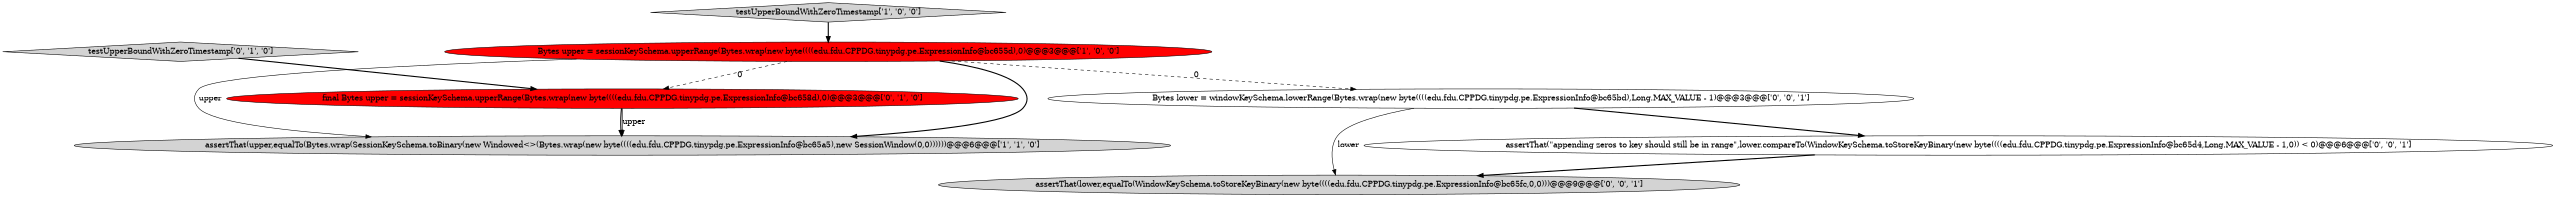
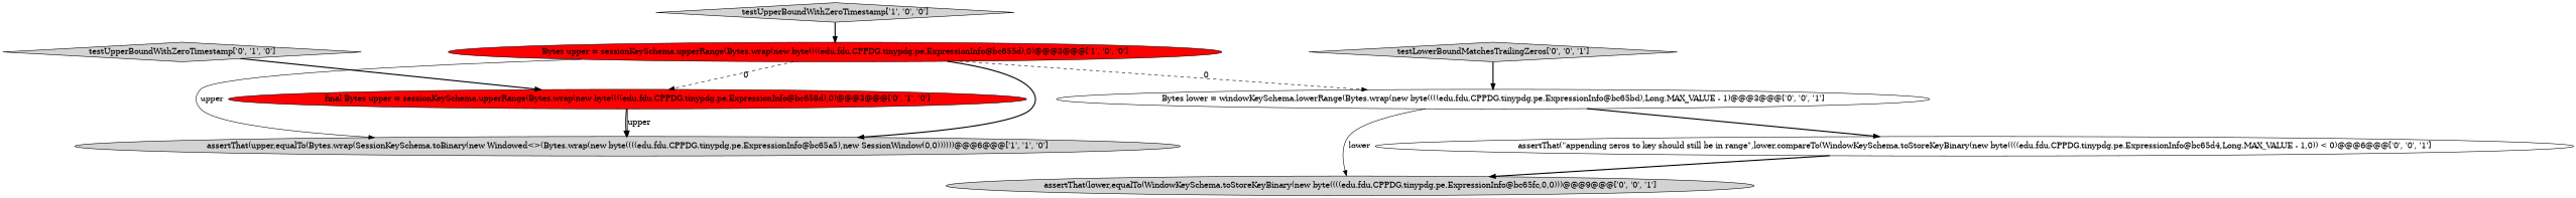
  digraph {
    node [fillcolor=lightgray shape=ellipse style=filled]
    edge [style=bold]
    n1 [fillcolor=red label="Bytes upper = sessionKeySchema.upperRange(Bytes.wrap(new byte((((edu.fdu.CPPDG.tinypdg.pe.ExpressionInfo@bc655d),0)@@@3@@@['1', '0', '0']"]
    n2 [fillcolor=red label="final Bytes upper = sessionKeySchema.upperRange(Bytes.wrap(new byte((((edu.fdu.CPPDG.tinypdg.pe.ExpressionInfo@bc658d),0)@@@3@@@['0', '1', '0']"]
    n3 [label="assertThat(upper,equalTo(Bytes.wrap(SessionKeySchema.toBinary(new Windowed<>(Bytes.wrap(new byte((((edu.fdu.CPPDG.tinypdg.pe.ExpressionInfo@bc65a5),new SessionWindow(0,0))))))@@@6@@@['1', '1', '0']"]
    n4 [fillcolor=white label="Bytes lower = windowKeySchema.lowerRange(Bytes.wrap(new byte((((edu.fdu.CPPDG.tinypdg.pe.ExpressionInfo@bc65bd),Long.MAX_VALUE - 1)@@@3@@@['0', '0', '1']"]
    n5 [label="testUpperBoundWithZeroTimestamp['0', '1', '0']" shape=diamond]
+   n6 [label="testLowerBoundMatchesTrailingZeros['0', '0', '1']" shape=diamond]
    n7 [label="assertThat(lower,equalTo(WindowKeySchema.toStoreKeyBinary(new byte((((edu.fdu.CPPDG.tinypdg.pe.ExpressionInfo@bc65fc,0,0)))@@@9@@@['0', '0', '1']"]
    n8 [fillcolor=white label="assertThat(\"appending zeros to key should still be in range\",lower.compareTo(WindowKeySchema.toStoreKeyBinary(new byte((((edu.fdu.CPPDG.tinypdg.pe.ExpressionInfo@bc65d4,Long.MAX_VALUE - 1,0)) < 0)@@@6@@@['0', '0', '1']"]
    n9 [label="testUpperBoundWithZeroTimestamp['1', '0', '0']" shape=diamond]
    n1 -> n2 [label=0 style=dashed]
    n1 -> n3
    n1 -> n3 [label=upper style=solid]
    n1 -> n4 [label=0 style=dashed]
    n2 -> n3
    n2 -> n3 [label=upper style=solid]
    n4 -> n7 [label=lower style=solid]
    n4 -> n8
    n5 -> n2
+   n6 -> n4
    n8 -> n7
    n9 -> n1
  }
